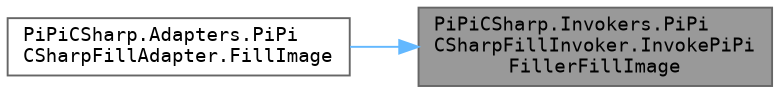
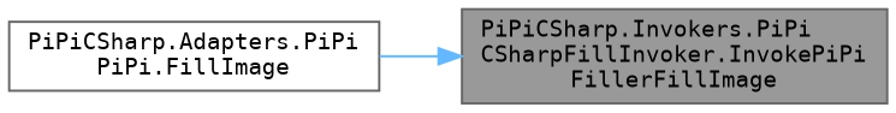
  digraph {
    rankdir=RL
    fontname="DejaVu Sans Mono"
    node [fontname="DejaVu Sans Mono" fontsize=10 shape=box style=filled]
    n1 [color=gray40 fillcolor=grey60 fontcolor=black height=0.2 label="PiPiCSharp.Invokers.PiPi\lCSharpFillInvoker.InvokePiPi\lFillerFillImage" width=0.4]
-   n2 [color=grey40 fillcolor=white height=0.2 label="PiPiCSharp.Adapters.PiPi\lCSharpFillAdapter.FillImage" width=0.4]
+   n2 [color=grey40 fillcolor=white height=0.2 label="PiPiCSharp.Adapters.PiPi\lPiPi.FillImage" width=0.4]
    n1 -> n2 [color=steelblue1 dir=back fontname="DejaVu Sans Mono" fontsize=10 labelfontname=Helvetica labelfontsize=10 style=solid]
  }
